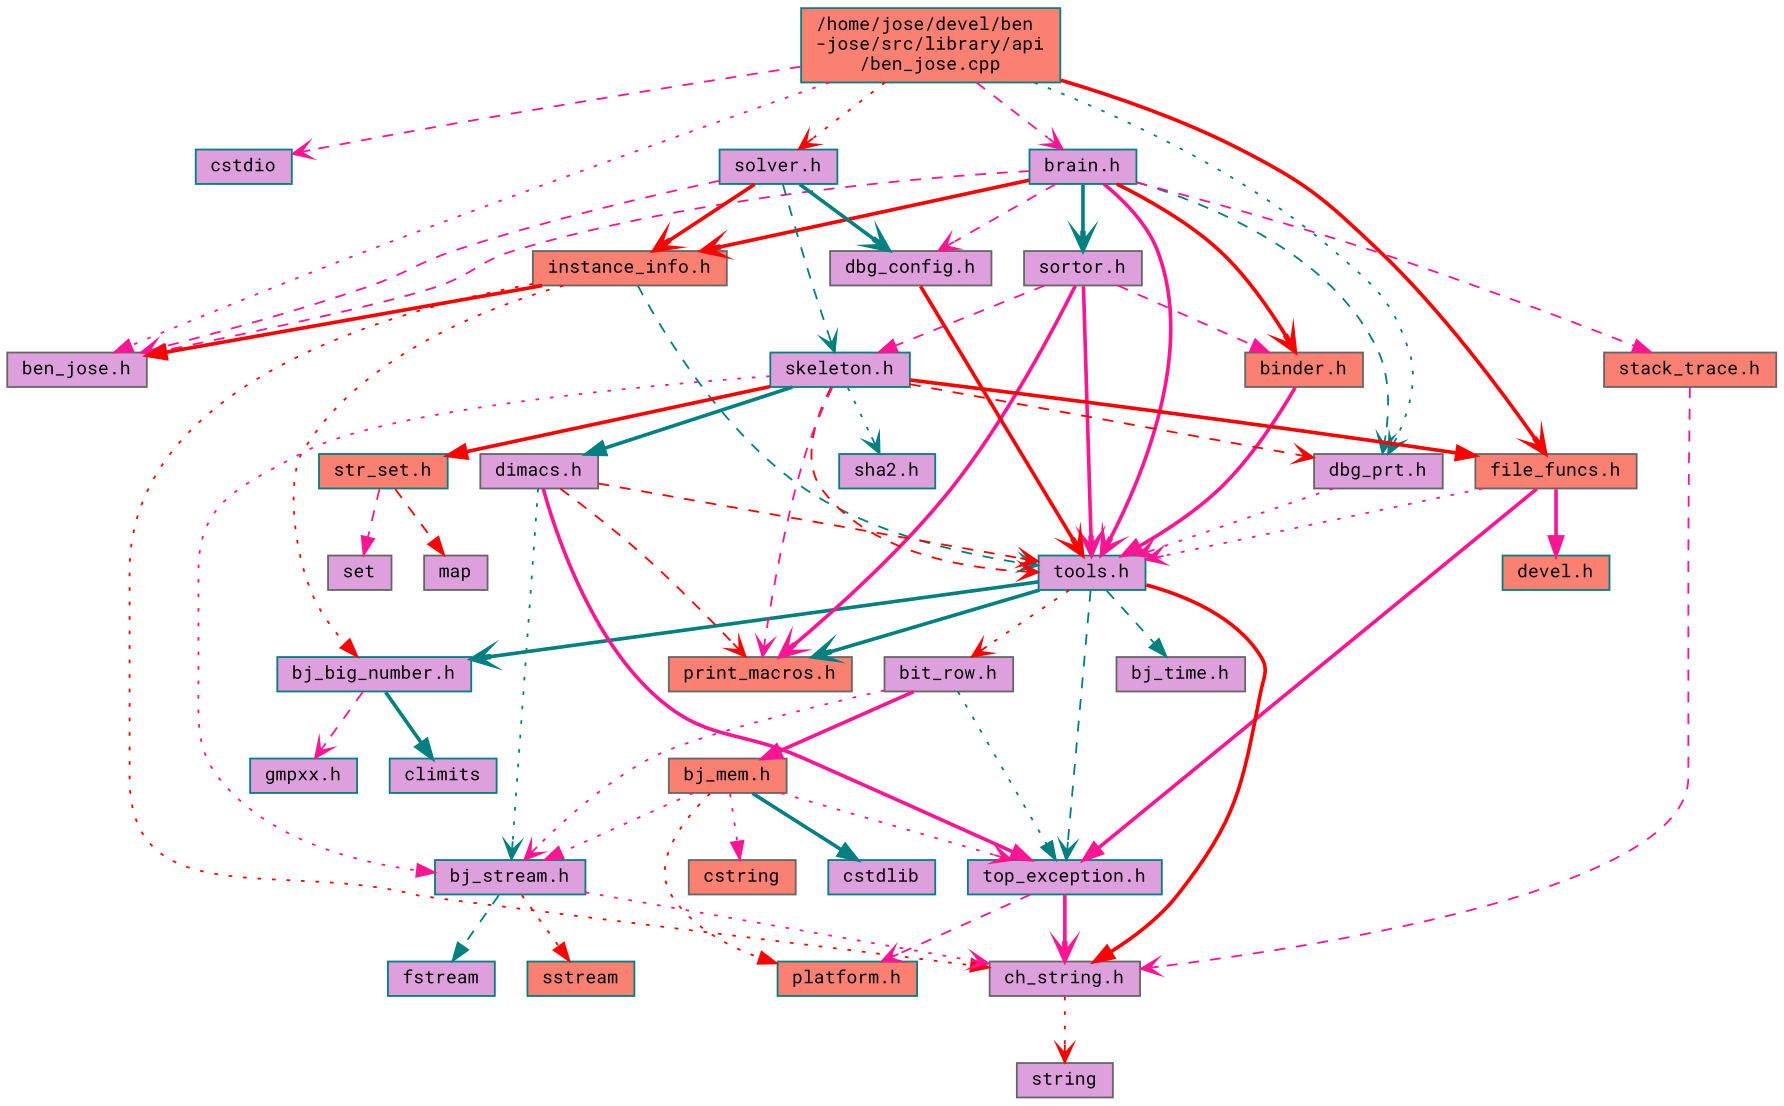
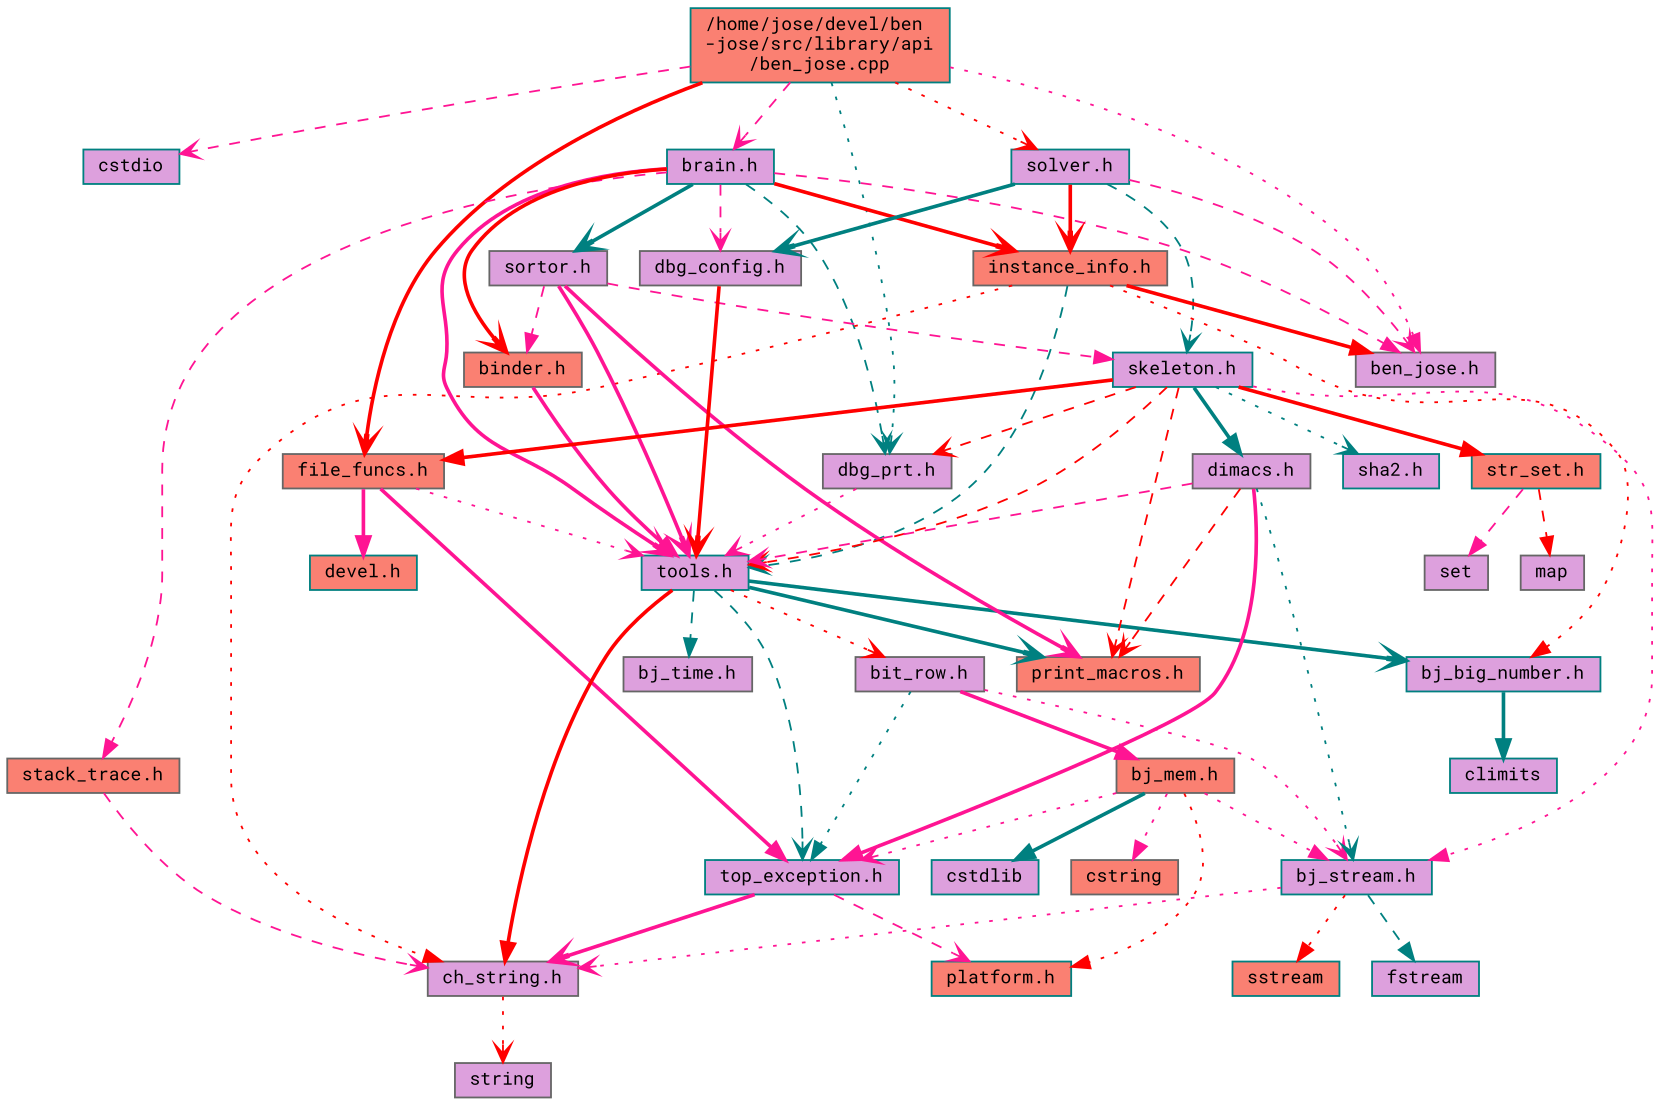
  digraph {
    fontname="Roboto Mono"
    node [color=teal fillcolor=plum fontname="Roboto Mono" fontsize=10 shape=record style=filled]
    edge [arrowhead=vee color=deeppink fontname="Roboto Mono" fontsize=10 labelfontname=Helvetica labelfontsize=10 style=bold]
    n1 [fillcolor=salmon fontcolor=black height=0.2 label="/home/jose/devel/ben\l-jose/src/library/api\l/ben_jose.cpp" width=0.4]
    n2 [height=0.2 label=cstdio width=0.4]
    n3 [color=gray40 height=0.2 label="ben_jose.h" width=0.4]
    n4 [height=0.2 label="brain.h" width=0.4]
    n5 [color=gray40 fillcolor=salmon height=0.2 label="file_funcs.h" width=0.4]
    n6 [color=gray40 height=0.2 label="dbg_prt.h" width=0.4]
    n7 [height=0.2 label="solver.h" width=0.4]
    n8 [color=gray40 fillcolor=salmon height=0.2 label="stack_trace.h" width=0.4]
    n9 [height=0.2 label="tools.h" width=0.4]
    n10 [color=gray40 fillcolor=salmon height=0.2 label="binder.h" width=0.4]
    n11 [color=gray40 fillcolor=salmon height=0.2 label="instance_info.h" width=0.4]
    n12 [color=gray40 height=0.2 label="sortor.h" width=0.4]
    n13 [color=gray40 height=0.2 label="dbg_config.h" width=0.4]
    n14 [height=0.2 label="top_exception.h" width=0.4]
    n15 [fillcolor=salmon height=0.2 label="devel.h" width=0.4]
    n16 [height=0.2 label="skeleton.h" width=0.4]
    n17 [color=gray40 height=0.2 label="ch_string.h" width=0.4]
    n18 [height=0.2 label="bj_big_number.h" width=0.4]
    n19 [color=gray40 height=0.2 label="bit_row.h" width=0.4]
    n20 [color=gray40 height=0.2 label="bj_time.h" width=0.4]
    n21 [color=gray40 fillcolor=salmon height=0.2 label="print_macros.h" width=0.4]
    n22 [color=gray40 height=0.2 label=string width=0.4]
    n23 [height=0.2 label=climits width=0.4]
-   n24 [height=0.2 label="gmpxx.h" width=0.4]
    n25 [color=gray40 fillcolor=salmon height=0.2 label="bj_mem.h" width=0.4]
    n26 [height=0.2 label="bj_stream.h" width=0.4]
    n27 [fillcolor=salmon height=0.2 label="platform.h" width=0.4]
    n28 [color=gray40 fillcolor=salmon height=0.2 label=cstring width=0.4]
    n29 [height=0.2 label=cstdlib width=0.4]
    n30 [fillcolor=salmon height=0.2 label=sstream width=0.4]
    n31 [height=0.2 label=fstream width=0.4]
    n32 [color=gray40 height=0.2 label="dimacs.h" width=0.4]
    n33 [height=0.2 label="sha2.h" width=0.4]
    n34 [fillcolor=salmon height=0.2 label="str_set.h" width=0.4]
    n35 [color=gray40 height=0.2 label=set width=0.4]
    n36 [color=gray40 height=0.2 label=map width=0.4]
    n1 -> n2 [style=dashed]
    n1 -> n3 [arrowhead=normal style=dotted]
    n1 -> n4 [style=dashed]
    n1 -> n5 [color=red]
    n1 -> n6 [color=teal style=dotted]
    n1 -> n7 [color=red style=dotted]
    n4 -> n3 [arrowhead=normal style=dashed]
    n4 -> n6 [color=teal style=dashed]
    n4 -> n8 [arrowhead=normal style=dashed]
    n4 -> n9
    n4 -> n10 [color=red]
    n4 -> n11 [color=red]
    n4 -> n12 [color=teal]
    n4 -> n13 [style=dashed]
    n5 -> n9 [style=dotted]
    n5 -> n14 [arrowhead=normal]
    n5 -> n15 [arrowhead=normal]
    n6 -> n9 [style=dotted]
    n7 -> n3 [style=dashed]
    n7 -> n11 [color=red]
    n7 -> n13 [color=teal]
    n7 -> n16 [color=teal style=dashed]
    n8 -> n17 [style=dashed]
    n9 -> n14 [color=teal style=dashed]
    n9 -> n17 [arrowhead=normal color=red]
    n9 -> n18 [color=teal]
    n9 -> n19 [color=red style=dotted]
    n9 -> n20 [arrowhead=normal color=teal style=dashed]
    n9 -> n21 [color=teal]
    n10 -> n9 [arrowhead=normal]
    n11 -> n3 [arrowhead=normal color=red]
    n11 -> n9 [color=teal style=dashed]
    n11 -> n17 [arrowhead=normal color=red style=dotted]
    n11 -> n18 [arrowhead=normal color=red style=dotted]
    n12 -> n9
    n12 -> n10 [arrowhead=normal style=dashed]
    n12 -> n16 [arrowhead=normal style=dashed]
    n12 -> n21
    n13 -> n9 [color=red]
    n14 -> n17
    n14 -> n27 [style=dashed]
    n16 -> n5 [arrowhead=normal color=red]
    n16 -> n6 [color=red style=dashed]
    n16 -> n9 [color=red style=dashed]
-   n16 -> n21 [style=dashed]
+   n16 -> n21 [color=red style=dashed]
    n16 -> n26 [arrowhead=normal style=dotted]
    n16 -> n32 [arrowhead=normal color=teal]
    n16 -> n33 [color=teal style=dotted]
    n16 -> n34 [arrowhead=normal color=red]
    n17 -> n22 [color=red style=dotted]
    n18 -> n23 [arrowhead=normal color=teal]
-   n18 -> n24 [style=dashed]
    n19 -> n14 [arrowhead=normal color=teal style=dotted]
    n19 -> n25 [arrowhead=normal]
    n19 -> n26 [style=dotted]
    n25 -> n14 [style=dotted]
    n25 -> n26 [arrowhead=normal style=dotted]
    n25 -> n27 [arrowhead=normal color=red style=dotted]
    n25 -> n28 [arrowhead=normal style=dotted]
    n25 -> n29 [arrowhead=normal color=teal]
    n26 -> n17 [style=dotted]
    n26 -> n30 [arrowhead=normal color=red style=dotted]
    n26 -> n31 [arrowhead=normal color=teal style=dashed]
-   n32 -> n9 [color=red style=dashed]
+   n32 -> n9 [style=dashed]
    n32 -> n14 [arrowhead=normal]
    n32 -> n21 [color=red style=dashed]
    n32 -> n26 [color=teal style=dotted]
    n34 -> n35 [arrowhead=normal style=dashed]
    n34 -> n36 [arrowhead=normal color=red style=dashed]
  }
